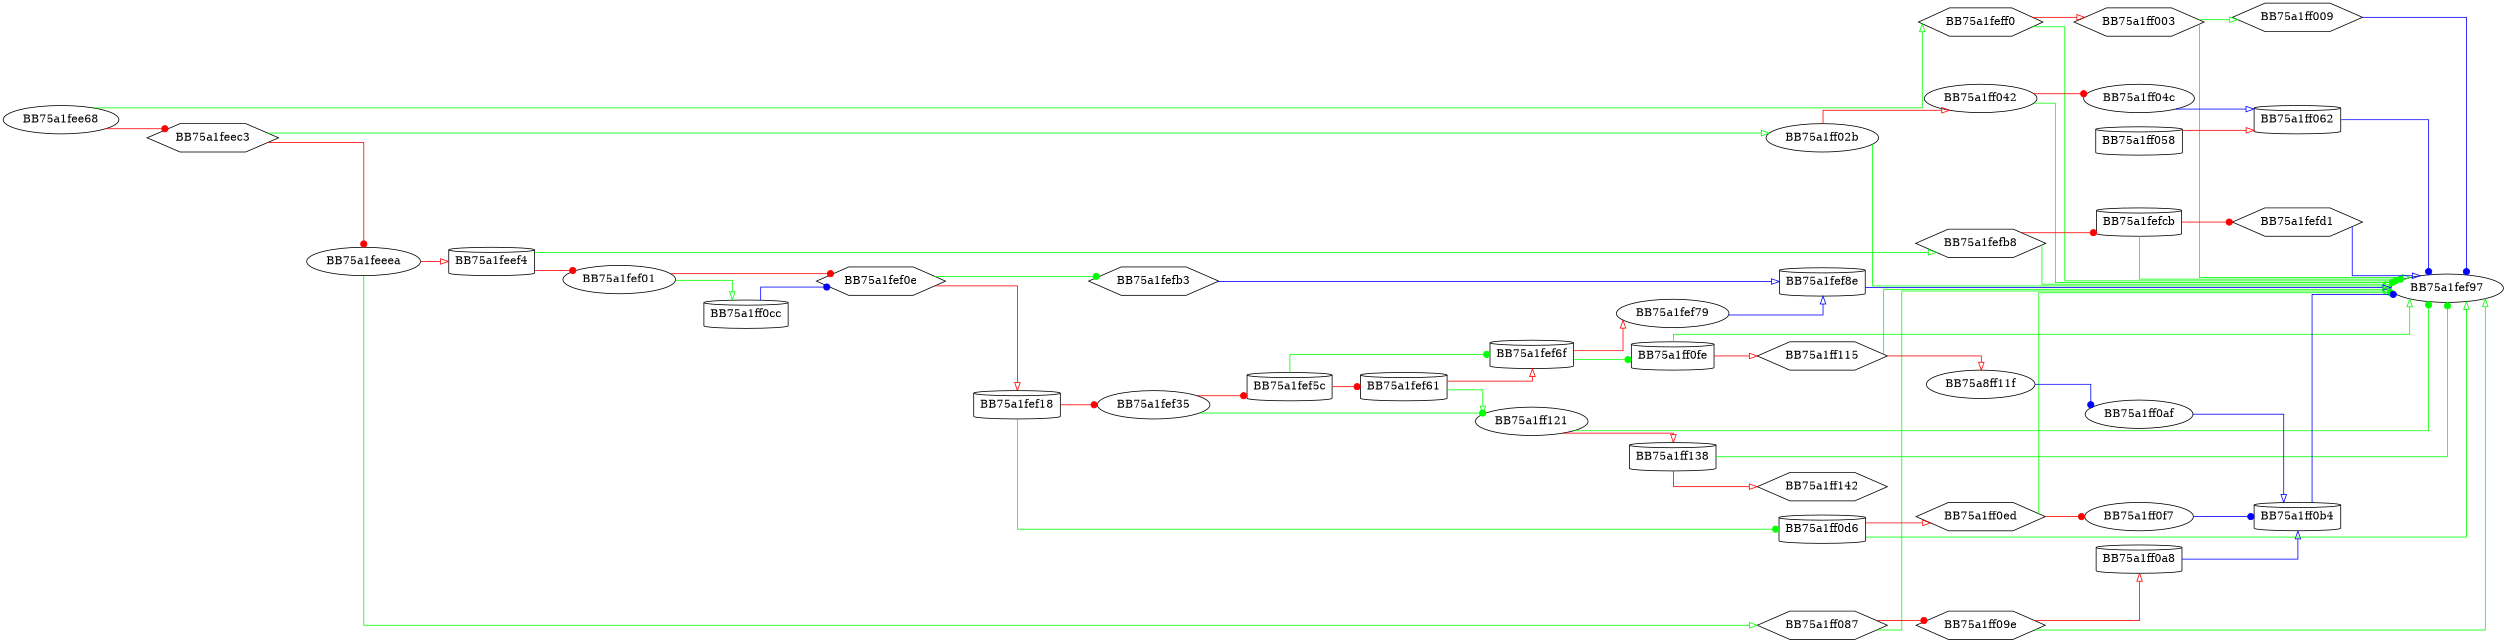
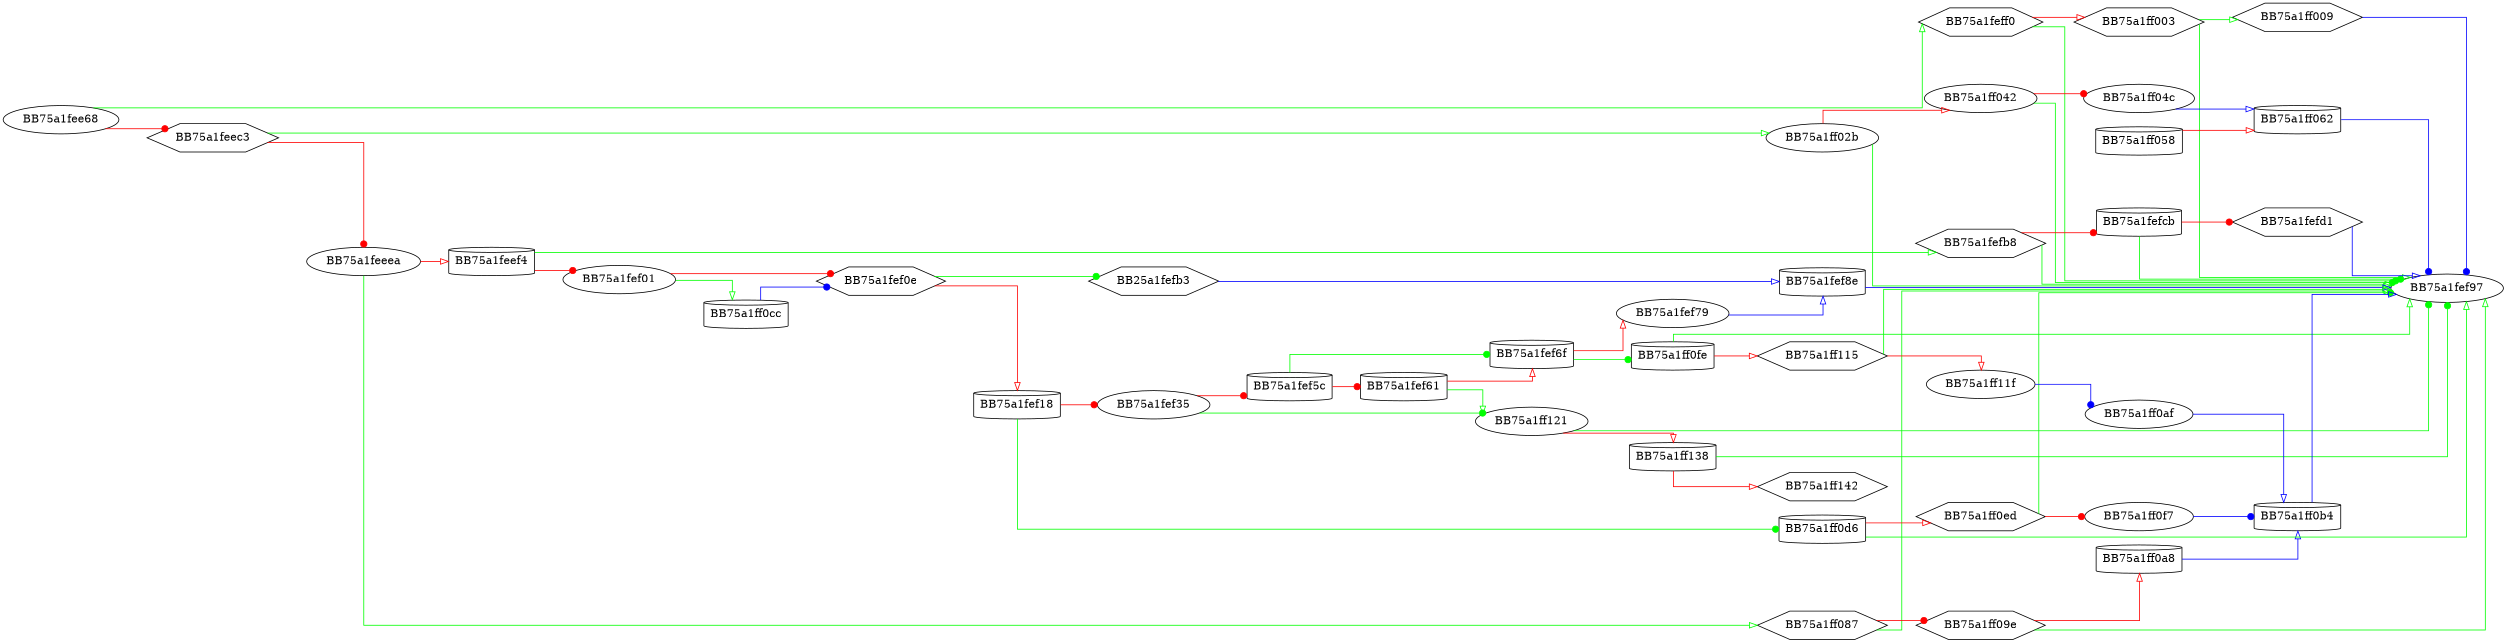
  digraph {
    rankdir=LR
    splines=ortho
    node [shape=cylinder]
    edge [arrowhead=onormal color=green]
    BB75a1fee68 [shape=ellipse]
    BB75a1feff0 [shape=hexagon]
    BB75a1feec3 [shape=hexagon]
    BB75a1fef97 [shape=ellipse]
    BB75a1ff003 [shape=hexagon]
    BB75a1ff02b [shape=ellipse]
    BB75a1feeea [shape=ellipse]
    BB75a1ff009 [shape=hexagon]
    BB75a1ff042 [shape=ellipse]
    BB75a1ff087 [shape=hexagon]
    BB75a1feef4
    BB75a1ff04c [shape=ellipse]
    BB75a1ff09e [shape=hexagon]
    BB75a1fefb8 [shape=hexagon]
    BB75a1fef01 [shape=ellipse]
    BB75a1ff0a8
    BB75a1fefcb
    BB75a1ff0cc
    BB75a1fef0e [shape=hexagon]
    BB75a1fefd1 [shape=hexagon]
-   BB75a1fefb3 [shape=hexagon]
+   BB75a1fefb3 [shape=hexagon label=BB25a1fefb3]
    BB75a1fef18
    BB75a1fef8e
    BB75a1ff0d6
    BB75a1fef35 [shape=ellipse]
    BB75a1ff0ed [shape=hexagon]
    BB75a1ff121 [shape=ellipse]
    BB75a1fef5c
    BB75a1ff0f7 [shape=ellipse]
    BB75a1ff138
    BB75a1fef6f
    BB75a1fef61
    BB75a1ff142 [shape=hexagon]
    BB75a1ff0fe
    BB75a1fef79 [shape=ellipse]
    BB75a1ff115 [shape=hexagon]
-   BB75a1ff11f [shape=ellipse label=BB75a8ff11f]
+   BB75a1ff11f [shape=ellipse]
    BB75a1ff062
    BB75a1ff058
    BB75a1ff0b4
    BB75a1ff0af [shape=ellipse]
    BB75a1fee68 -> BB75a1feff0
    BB75a1fee68 -> BB75a1feec3 [arrowhead=dot color=red]
    BB75a1feff0 -> BB75a1fef97 [arrowhead=dot]
    BB75a1feff0 -> BB75a1ff003 [color=red]
    BB75a1feec3 -> BB75a1ff02b
    BB75a1feec3 -> BB75a1feeea [arrowhead=dot color=red]
    BB75a1ff003 -> BB75a1fef97
    BB75a1ff003 -> BB75a1ff009
    BB75a1ff02b -> BB75a1fef97
    BB75a1ff02b -> BB75a1ff042 [color=red]
    BB75a1feeea -> BB75a1ff087
    BB75a1feeea -> BB75a1feef4 [color=red]
    BB75a1ff009 -> BB75a1fef97 [arrowhead=dot color=blue]
    BB75a1ff042 -> BB75a1fef97 [arrowhead=dot]
    BB75a1ff042 -> BB75a1ff04c [arrowhead=dot color=red]
    BB75a1ff087 -> BB75a1fef97
    BB75a1ff087 -> BB75a1ff09e [arrowhead=dot color=red]
    BB75a1feef4 -> BB75a1fefb8
    BB75a1feef4 -> BB75a1fef01 [arrowhead=dot color=red]
    BB75a1ff04c -> BB75a1ff062 [color=blue]
    BB75a1ff09e -> BB75a1fef97
    BB75a1ff09e -> BB75a1ff0a8 [color=red]
    BB75a1fefb8 -> BB75a1fef97
    BB75a1fefb8 -> BB75a1fefcb [arrowhead=dot color=red]
    BB75a1fef01 -> BB75a1ff0cc
    BB75a1fef01 -> BB75a1fef0e [arrowhead=dot color=red]
    BB75a1ff0a8 -> BB75a1ff0b4 [color=blue]
    BB75a1fefcb -> BB75a1fef97 [arrowhead=dot]
    BB75a1fefcb -> BB75a1fefd1 [arrowhead=dot color=red]
    BB75a1ff0cc -> BB75a1fef0e [arrowhead=dot color=blue]
    BB75a1fef0e -> BB75a1fefb3 [arrowhead=dot]
    BB75a1fef0e -> BB75a1fef18 [color=red]
    BB75a1fefd1 -> BB75a1fef97 [color=blue]
    BB75a1fefb3 -> BB75a1fef8e [color=blue]
    BB75a1fef18 -> BB75a1ff0d6 [arrowhead=dot]
    BB75a1fef18 -> BB75a1fef35 [arrowhead=dot color=red]
    BB75a1fef8e -> BB75a1fef97 [color=blue]
    BB75a1ff0d6 -> BB75a1fef97
    BB75a1ff0d6 -> BB75a1ff0ed [color=red]
    BB75a1fef35 -> BB75a1ff121 [arrowhead=dot]
    BB75a1fef35 -> BB75a1fef5c [arrowhead=dot color=red]
    BB75a1ff0ed -> BB75a1fef97 [arrowhead=dot]
    BB75a1ff0ed -> BB75a1ff0f7 [arrowhead=dot color=red]
    BB75a1ff121 -> BB75a1fef97 [arrowhead=dot]
    BB75a1ff121 -> BB75a1ff138 [color=red]
    BB75a1fef5c -> BB75a1fef6f [arrowhead=dot]
    BB75a1fef5c -> BB75a1fef61 [arrowhead=dot color=red]
    BB75a1ff0f7 -> BB75a1ff0b4 [arrowhead=dot color=blue]
    BB75a1ff138 -> BB75a1fef97 [arrowhead=dot]
    BB75a1ff138 -> BB75a1ff142 [color=red]
    BB75a1fef6f -> BB75a1ff0fe [arrowhead=dot]
    BB75a1fef6f -> BB75a1fef79 [color=red]
    BB75a1fef61 -> BB75a1ff121
    BB75a1fef61 -> BB75a1fef6f [color=red]
    BB75a1ff0fe -> BB75a1fef97
    BB75a1ff0fe -> BB75a1ff115 [color=red]
    BB75a1fef79 -> BB75a1fef8e [color=blue]
    BB75a1ff115 -> BB75a1fef97
    BB75a1ff115 -> BB75a1ff11f [color=red]
    BB75a1ff11f -> BB75a1ff0af [arrowhead=dot color=blue]
    BB75a1ff062 -> BB75a1fef97 [arrowhead=dot color=blue]
    BB75a1ff058 -> BB75a1ff062 [color=red]
-   BB75a1ff0b4 -> BB75a1fef97 [arrowhead=dot color=blue]
+   BB75a1ff0b4 -> BB75a1fef97 [color=blue]
    BB75a1ff0af -> BB75a1ff0b4 [color=blue]
  }
